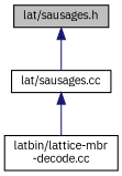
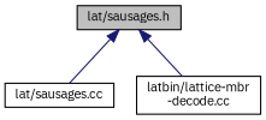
  digraph {
    fontname="IBM Plex Sans"
    node [color=black fillcolor=white fontname="IBM Plex Sans" fontsize=10 shape=record style=filled]
    edge [color=midnightblue dir=back fontname="IBM Plex Sans" fontsize=10 labelfontname=Helvetica labelfontsize=10 style=solid]
    n1 [fillcolor=grey75 fontcolor=black height=0.2 label="lat/sausages.h" width=0.4]
    n2 [height=0.2 label="lat/sausages.cc" width=0.4]
    n3 [height=0.2 label="latbin/lattice-mbr\l-decode.cc" width=0.4]
    n1 -> n2
-   n2 -> n3
+   n1 -> n3
  }
